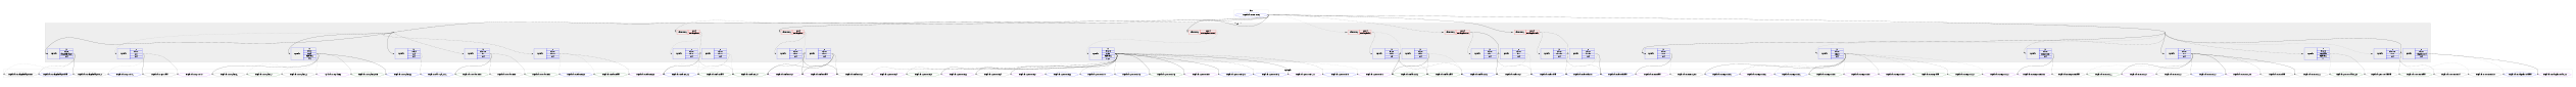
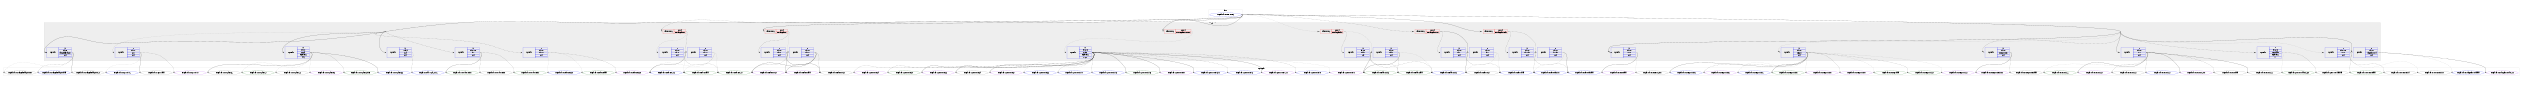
  digraph {
    compound=true
    concentrate=true
    fontname=Helvetica
    fontsize=10
    newrank=true
    rankdir=TB
    ranksep=1.5
    node [color=blue fontname=Helvetica fontsize=10]
    edge [arrowhead=vee headport=w style=dashed tailport=e weight=100]
    n1 [label="portage://dev-ros/rospy-1.13.6" width=4]
    n2 [label=<<TABLE BORDER="0" CELLBORDER="1" CELLSPACING="0" CELLPADDING="4" WIDTH="220"><TR><TD ROWSPAN="6" CELLPADDING="30">pack_dep</TD></TR><TR><TD WIDTH="110">no</TD></TR><TR><TD>dev-python</TD></TR><TR><TD>empy</TD></TR><TR><TD>none</TD></TR><TR><TD></TD></TR></TABLE>> shape=none]
    n3 [label=<<TABLE BORDER="0" CELLBORDER="1" CELLSPACING="0" CELLPADDING="4" WIDTH="220"><TR><TD ROWSPAN="6" CELLPADDING="30">pack_dep</TD></TR><TR><TD WIDTH="110">no</TD></TR><TR><TD>dev-ros</TD></TR><TR><TD>genmsg</TD></TR><TR><TD>none</TD></TR><TR><TD></TD></TR></TABLE>> shape=none]
    n4 [label=<<TABLE BORDER="0" CELLBORDER="1" CELLSPACING="0" CELLPADDING="4" WIDTH="220"><TR><TD ROWSPAN="6" CELLPADDING="30">pack_dep</TD></TR><TR><TD WIDTH="110">no</TD></TR><TR><TD>dev-ros</TD></TR><TR><TD>message_generation</TD></TR><TR><TD>none</TD></TR><TR><TD></TD></TR></TABLE>> shape=none]
    n5 [label=<<TABLE BORDER="0" CELLBORDER="1" CELLSPACING="0" CELLPADDING="4" WIDTH="220"><TR><TD ROWSPAN="6" CELLPADDING="30">pack_dep</TD></TR><TR><TD WIDTH="110">no</TD></TR><TR><TD>dev-util</TD></TR><TR><TD>catkin</TD></TR><TR><TD>none</TD></TR><TR><TD></TD></TR></TABLE>> shape=none]
    n6 [label=<<TABLE BORDER="0" CELLBORDER="1" CELLSPACING="0" CELLPADDING="4" WIDTH="220"><TR><TD ROWSPAN="6" CELLPADDING="30">pack_dep</TD></TR><TR><TD WIDTH="110">no</TD></TR><TR><TD>dev-util</TD></TR><TR><TD>cmake</TD></TR><TR><TD>greaterequal</TD></TR><TR><TD>3.9.6</TD></TR></TABLE>> shape=none]
    n7 [label=<<TABLE BORDER="0" CELLBORDER="1" CELLSPACING="0" CELLPADDING="4" WIDTH="220"><TR><TD ROWSPAN="6" CELLPADDING="30">pack_dep</TD></TR><TR><TD WIDTH="110">no</TD></TR><TR><TD>sys-devel</TD></TR><TR><TD>make</TD></TR><TR><TD>none</TD></TR><TR><TD></TD></TR></TABLE>> shape=none]
    n8 [label=<<TABLE BORDER="0" CELLBORDER="1" CELLSPACING="0" CELLPADDING="4" WIDTH="220"><TR><TD ROWSPAN="6" CELLPADDING="30">pack_dep</TD></TR><TR><TD WIDTH="110">no</TD></TR><TR><TD>dev-ros</TD></TR><TR><TD>geneus</TD></TR><TR><TD>none</TD></TR><TR><TD></TD></TR></TABLE>> shape=none]
    n9 [label=<<TABLE BORDER="0" CELLBORDER="1" CELLSPACING="0" CELLPADDING="4" WIDTH="220"><TR><TD ROWSPAN="6" CELLPADDING="30">pack_dep</TD></TR><TR><TD WIDTH="110">no</TD></TR><TR><TD>dev-ros</TD></TR><TR><TD>geneus</TD></TR><TR><TD>none</TD></TR><TR><TD></TD></TR></TABLE>> shape=none]
    n10 [color=red label=<<TABLE BORDER="0" CELLBORDER="1" CELLSPACING="0" CELLPADDING="4"><TR><TD ROWSPAN="3" CELLPADDING="10">use_conditional</TD></TR><TR><TD>positive</TD></TR><TR><TD>ros_messages_eus</TD></TR></TABLE>> shape=none]
    n11 [label=<<TABLE BORDER="0" CELLBORDER="1" CELLSPACING="0" CELLPADDING="4" WIDTH="220"><TR><TD ROWSPAN="6" CELLPADDING="30">pack_dep</TD></TR><TR><TD WIDTH="110">no</TD></TR><TR><TD>dev-lang</TD></TR><TR><TD>python</TD></TR><TR><TD>greaterequal</TD></TR><TR><TD>2.7.5-r2</TD></TR></TABLE>> shape=none]
    n12 [color=red label=<<TABLE BORDER="0" CELLBORDER="1" CELLSPACING="0" CELLPADDING="4"><TR><TD ROWSPAN="3" CELLPADDING="10">use_conditional</TD></TR><TR><TD>positive</TD></TR><TR><TD>python_targets_python2_7</TD></TR></TABLE>> shape=none]
    n13 [label=<<TABLE BORDER="0" CELLBORDER="1" CELLSPACING="0" CELLPADDING="4" WIDTH="220"><TR><TD ROWSPAN="6" CELLPADDING="30">pack_dep</TD></TR><TR><TD WIDTH="110">no</TD></TR><TR><TD>dev-ros</TD></TR><TR><TD>gencpp</TD></TR><TR><TD>none</TD></TR><TR><TD></TD></TR></TABLE>> shape=none]
    n14 [label=<<TABLE BORDER="0" CELLBORDER="1" CELLSPACING="0" CELLPADDING="4" WIDTH="220"><TR><TD ROWSPAN="6" CELLPADDING="30">pack_dep</TD></TR><TR><TD WIDTH="110">no</TD></TR><TR><TD>dev-ros</TD></TR><TR><TD>gencpp</TD></TR><TR><TD>none</TD></TR><TR><TD></TD></TR></TABLE>> shape=none]
    n15 [color=red label=<<TABLE BORDER="0" CELLBORDER="1" CELLSPACING="0" CELLPADDING="4"><TR><TD ROWSPAN="3" CELLPADDING="10">use_conditional</TD></TR><TR><TD>positive</TD></TR><TR><TD>ros_messages_cxx</TD></TR></TABLE>> shape=none]
    n16 [label=<<TABLE BORDER="0" CELLBORDER="1" CELLSPACING="0" CELLPADDING="4" WIDTH="220"><TR><TD ROWSPAN="6" CELLPADDING="30">pack_dep</TD></TR><TR><TD WIDTH="110">no</TD></TR><TR><TD>dev-ros</TD></TR><TR><TD>genlisp</TD></TR><TR><TD>none</TD></TR><TR><TD></TD></TR></TABLE>> shape=none]
    n17 [label=<<TABLE BORDER="0" CELLBORDER="1" CELLSPACING="0" CELLPADDING="4" WIDTH="220"><TR><TD ROWSPAN="6" CELLPADDING="30">pack_dep</TD></TR><TR><TD WIDTH="110">no</TD></TR><TR><TD>dev-ros</TD></TR><TR><TD>genlisp</TD></TR><TR><TD>none</TD></TR><TR><TD></TD></TR></TABLE>> shape=none]
    n18 [color=red label=<<TABLE BORDER="0" CELLBORDER="1" CELLSPACING="0" CELLPADDING="4"><TR><TD ROWSPAN="3" CELLPADDING="10">use_conditional</TD></TR><TR><TD>positive</TD></TR><TR><TD>ros_messages_lisp</TD></TR></TABLE>> shape=none]
    n19 [label=<<TABLE BORDER="0" CELLBORDER="1" CELLSPACING="0" CELLPADDING="4" WIDTH="220"><TR><TD ROWSPAN="6" CELLPADDING="30">pack_dep</TD></TR><TR><TD WIDTH="110">no</TD></TR><TR><TD>dev-ros</TD></TR><TR><TD>gennodejs</TD></TR><TR><TD>none</TD></TR><TR><TD></TD></TR></TABLE>> shape=none]
    n20 [label=<<TABLE BORDER="0" CELLBORDER="1" CELLSPACING="0" CELLPADDING="4" WIDTH="220"><TR><TD ROWSPAN="6" CELLPADDING="30">pack_dep</TD></TR><TR><TD WIDTH="110">no</TD></TR><TR><TD>dev-ros</TD></TR><TR><TD>gennodejs</TD></TR><TR><TD>none</TD></TR><TR><TD></TD></TR></TABLE>> shape=none]
    n21 [color=red label=<<TABLE BORDER="0" CELLBORDER="1" CELLSPACING="0" CELLPADDING="4"><TR><TD ROWSPAN="3" CELLPADDING="10">use_conditional</TD></TR><TR><TD>positive</TD></TR><TR><TD>ros_messages_nodejs</TD></TR></TABLE>> shape=none]
    n22 [label=<<TABLE BORDER="0" CELLBORDER="1" CELLSPACING="0" CELLPADDING="4" WIDTH="220"><TR><TD ROWSPAN="6" CELLPADDING="30">pack_dep</TD></TR><TR><TD WIDTH="110">no</TD></TR><TR><TD>dev-ros</TD></TR><TR><TD>genpy</TD></TR><TR><TD>none</TD></TR><TR><TD></TD></TR></TABLE>> shape=none]
    n23 [label=<<TABLE BORDER="0" CELLBORDER="1" CELLSPACING="0" CELLPADDING="4" WIDTH="220"><TR><TD ROWSPAN="6" CELLPADDING="30">pack_dep</TD></TR><TR><TD WIDTH="110">no</TD></TR><TR><TD>dev-ros</TD></TR><TR><TD>genpy</TD></TR><TR><TD>none</TD></TR><TR><TD></TD></TR></TABLE>> shape=none]
    n24 [color=red label=<<TABLE BORDER="0" CELLBORDER="1" CELLSPACING="0" CELLPADDING="4"><TR><TD ROWSPAN="3" CELLPADDING="10">use_conditional</TD></TR><TR><TD>positive</TD></TR><TR><TD>ros_messages_python</TD></TR></TABLE>> shape=none]
    n25 [label=<<TABLE BORDER="0" CELLBORDER="1" CELLSPACING="0" CELLPADDING="4" WIDTH="220"><TR><TD ROWSPAN="6" CELLPADDING="30">pack_dep</TD></TR><TR><TD WIDTH="110">no</TD></TR><TR><TD>dev-lang</TD></TR><TR><TD>python-exec</TD></TR><TR><TD>greaterequal</TD></TR><TR><TD>2</TD></TR></TABLE>> shape=none]
    n26 [label=<<TABLE BORDER="0" CELLBORDER="1" CELLSPACING="0" CELLPADDING="4" WIDTH="220"><TR><TD ROWSPAN="6" CELLPADDING="30">pack_dep</TD></TR><TR><TD WIDTH="110">no</TD></TR><TR><TD>dev-python</TD></TR><TR><TD>rospkg</TD></TR><TR><TD>none</TD></TR><TR><TD></TD></TR></TABLE>> shape=none]
    n27 [label=<<TABLE BORDER="0" CELLBORDER="1" CELLSPACING="0" CELLPADDING="4" WIDTH="220"><TR><TD ROWSPAN="6" CELLPADDING="30">pack_dep</TD></TR><TR><TD WIDTH="110">no</TD></TR><TR><TD>dev-ros</TD></TR><TR><TD>message_runtime</TD></TR><TR><TD>none</TD></TR><TR><TD></TD></TR></TABLE>> shape=none]
    n28 [label=<<TABLE BORDER="0" CELLBORDER="1" CELLSPACING="0" CELLPADDING="4" WIDTH="220"><TR><TD ROWSPAN="6" CELLPADDING="30">pack_dep</TD></TR><TR><TD WIDTH="110">no</TD></TR><TR><TD>dev-ros</TD></TR><TR><TD>roscpp</TD></TR><TR><TD>none</TD></TR><TR><TD></TD></TR></TABLE>> shape=none]
    n29 [label=<<TABLE BORDER="0" CELLBORDER="1" CELLSPACING="0" CELLPADDING="4" WIDTH="220"><TR><TD ROWSPAN="6" CELLPADDING="30">pack_dep</TD></TR><TR><TD WIDTH="110">no</TD></TR><TR><TD>dev-ros</TD></TR><TR><TD>rosgraph</TD></TR><TR><TD>none</TD></TR><TR><TD></TD></TR></TABLE>> shape=none]
    n30 [label=<<TABLE BORDER="0" CELLBORDER="1" CELLSPACING="0" CELLPADDING="4" WIDTH="220"><TR><TD ROWSPAN="6" CELLPADDING="30">pack_dep</TD></TR><TR><TD WIDTH="110">no</TD></TR><TR><TD>dev-ros</TD></TR><TR><TD>rosgraph_msgs</TD></TR><TR><TD>none</TD></TR><TR><TD></TD></TR></TABLE>> shape=none]
    n31 [label=<<TABLE BORDER="0" CELLBORDER="1" CELLSPACING="0" CELLPADDING="4" WIDTH="220"><TR><TD ROWSPAN="6" CELLPADDING="30">pack_dep</TD></TR><TR><TD WIDTH="110">no</TD></TR><TR><TD>dev-ros</TD></TR><TR><TD>roslib</TD></TR><TR><TD>none</TD></TR><TR><TD></TD></TR></TABLE>> shape=none]
    n32 [color=darkgreen label="portage://dev-python/empy-3.3-r1" width=4]
    n33 [color=darkgreen label="portage://dev-python/empy-3.3.2" width=4]
    n34 [color=gray40 label="portage://dev-python/empy-3.3.3" width=4]
    n35 [label="portage://dev-ros/genmsg-0.5.11" width=4]
    n36 [color=purple label="portage://dev-ros/genmsg-0.5.12" width=4]
    n37 [color=darkgreen label="portage://dev-ros/genmsg-9999" width=4]
    n38 [color=gray40 label="portage://dev-ros/message_generation-0.3.0" width=4]
    n39 [color=gray40 label="portage://dev-ros/message_generation-0.4.0" width=4]
    n40 [label="portage://dev-ros/message_generation-9999" width=4]
    n41 [label="portage://dev-util/catkin-0.7.14" width=4]
    n42 [color=purple label="portage://dev-util/catkin-0.7.17" width=4]
    n43 [color=gray40 label="portage://dev-util/catkin-9999" width=4]
-   n44 [color=purple label="make://dev-util/cmake-3.13.5" width=4]
+   n44 [color=purple label="portage://dev-util/cmake-3.13.5" width=4]
    n45 [color=gray40 label="portage://dev-util/cmake-3.14.6" width=4]
    n46 [color=darkgreen label="portage://dev-util/cmake-3.14.7" width=4]
    n47 [color=gray40 label="portage://dev-util/cmake-3.15.4" width=4]
    n48 [label="portage://dev-util/cmake-3.15.5" width=4]
    n49 [color=darkgreen label="portage://dev-util/cmake-3.16.0_rc3" width=4]
    n50 [label="portage://sys-devel/make-4.2.1-r4" width=4]
    n51 [color=darkgreen label="portage://dev-lang/python-2.7.15" width=4]
    n52 [label="portage://dev-lang/python-2.7.16" width=4]
    n53 [label="portage://dev-lang/python-2.7.17" width=4]
    n54 [label="portage://dev-lang/python-3.5.5" width=4]
    n55 [color=purple label="portage://dev-lang/python-3.5.7" width=4]
    n56 [color=gray40 label="portage://dev-lang/python-3.5.9" width=4]
    n57 [color=purple label="portage://dev-lang/python-3.6.5" width=4]
    n58 [color=darkgreen label="portage://dev-lang/python-3.6.8" width=4]
    n59 [color=purple label="portage://dev-lang/python-3.6.9" width=4]
    n60 [color=purple label="portage://dev-lang/python-3.7.2" width=4]
    n61 [label="portage://dev-lang/python-3.7.3" width=4]
    n62 [color=purple label="portage://dev-lang/python-3.7.4-r1" width=4]
    n63 [label="portage://dev-lang/python-3.7.5" width=4]
    n64 [label="portage://dev-lang/python-3.7.5-r2" width=4]
    n65 [color=purple label="portage://dev-lang/python-3.8.0" width=4]
    n66 [color=purple label="portage://dev-ros/gencpp-0.6.0" width=4]
    n67 [color=gray40 label="portage://dev-ros/gencpp-0.6.2" width=4]
    n68 [color=purple label="portage://dev-ros/gencpp-9999" width=4]
    n69 [color=darkgreen label="portage://dev-ros/geneus-2.2.5" width=4]
    n70 [label="portage://dev-ros/geneus-2.2.6" width=4]
    n71 [color=darkgreen label="portage://dev-ros/geneus-9999" width=4]
    n72 [label="portage://dev-ros/genlisp-0.4.16" width=4]
    n73 [color=darkgreen label="portage://dev-ros/genlisp-0.4.17" width=4]
    n74 [color=darkgreen label="portage://dev-ros/genlisp-9999" width=4]
    n75 [label="portage://dev-ros/gennodejs-2.0.1" width=4]
    n76 [label="portage://dev-ros/gennodejs-9999" width=4]
    n77 [color=gray40 label="portage://dev-ros/genpy-0.6.7" width=4]
    n78 [label="portage://dev-ros/genpy-9999" width=4]
    n79 [color=darkgreen label="portage://dev-lang/python-exec-2.4.6-r1" width=4]
    n80 [color=gray40 label="portage://dev-lang/python-exec-9999" width=4]
    n81 [color=gray40 label="portage://dev-python/rospkg-1.1.10" width=4]
    n82 [color=gray40 label="portage://dev-python/rospkg-1.1.9" width=4]
    n83 [color=darkgreen label="portage://dev-python/rospkg-9999" width=4]
    n84 [color=purple label="portage://dev-ros/message_runtime-0.4.12" width=4]
    n85 [label="portage://dev-ros/message_runtime-9999" width=4]
    n86 [color=gray40 label="portage://dev-ros/roscpp-1.14.3-r1" width=4]
    n87 [color=purple label="portage://dev-ros/roscpp-9999" width=4]
    n88 [color=purple label="portage://dev-ros/rosgraph-1.13.0" width=4]
    n89 [color=purple label="portage://dev-ros/rosgraph-1.13.1" width=4]
    n90 [color=darkgreen label="portage://dev-ros/rosgraph-1.13.2" width=4]
    n91 [label="portage://dev-ros/rosgraph-1.13.4" width=4]
    n92 [color=purple label="portage://dev-ros/rosgraph-1.13.5" width=4]
    n93 [label="portage://dev-ros/rosgraph-1.13.6" width=4]
    n94 [color=purple label="portage://dev-ros/rosgraph-1.14.2" width=4]
    n95 [color=darkgreen label="portage://dev-ros/rosgraph-1.14.3" width=4]
    n96 [color=darkgreen label="portage://dev-ros/rosgraph-9999" width=4]
    n97 [color=purple label="portage://dev-ros/rosgraph_msgs-1.11.2" width=4]
    n98 [color=gray40 label="portage://dev-ros/rosgraph_msgs-9999" width=4]
    n99 [color=purple label="portage://dev-ros/roslib-1.14.0-r1" width=4]
    n100 [label="portage://dev-ros/roslib-1.14.1" width=4]
    n101 [color=gray40 label="portage://dev-ros/roslib-1.14.2" width=4]
    n102 [color=purple label="portage://dev-ros/roslib-1.14.3" width=4]
    n103 [color=darkgreen label="portage://dev-ros/roslib-1.14.4" width=4]
    n104 [color=gray40 label="portage://dev-ros/roslib-1.14.6" width=4]
    n105 [color=gray40 label="portage://dev-ros/roslib-9999" width=4]
    subgraph cluster_1 {
      color=gray
      label=<<i>ebuild</i>>
      rank=same
      n1
    }
    subgraph cluster_2 {
      color=gray
      label=<<i>dependencies</i>>
      subgraph cluster_3 {
        color=gray
        fillcolor="#eeeeee"
        label=<<i>compile</i>>
        style=filled
        subgraph sub_4 {
          color=gray
          fillcolor="#eeeeee"
          label=<<i>compile</i>>
          style=filled
          n2
        }
        subgraph sub_5 {
          color=gray
          fillcolor="#eeeeee"
          label=<<i>compile</i>>
          style=filled
          n3
        }
        subgraph sub_6 {
          color=gray
          fillcolor="#eeeeee"
          label=<<i>compile</i>>
          style=filled
          n4
        }
        subgraph sub_7 {
          color=gray
          fillcolor="#eeeeee"
          label=<<i>compile</i>>
          style=filled
          n5
        }
        subgraph sub_8 {
          color=gray
          fillcolor="#eeeeee"
          label=<<i>compile</i>>
          style=filled
          n6
        }
        subgraph sub_9 {
          color=gray
          fillcolor="#eeeeee"
          label=<<i>compile</i>>
          style=filled
          n7
        }
      }
      subgraph cluster_10 {
        color=gray
        fillcolor="#eeeeee"
        label=<<i>compile and run</i>>
        style=filled
        subgraph sub_11 {
          color=gray
          fillcolor="#eeeeee"
          label=<<i>compile and run</i>>
          style=filled
          n10
          subgraph sub_12 {
            color=gray
            fillcolor="#eeeeee"
            label=<<i>compile and run</i>>
            style=filled
            n8
          }
          subgraph sub_13 {
            color=gray
            fillcolor="#eeeeee"
            label=<<i>compile and run</i>>
            style=filled
            n9
          }
        }
        subgraph sub_14 {
          color=gray
          fillcolor="#eeeeee"
          label=<<i>compile and run</i>>
          style=filled
          n12
          subgraph sub_15 {
            color=gray
            fillcolor="#eeeeee"
            label=<<i>compile and run</i>>
            style=filled
            n11
          }
        }
        subgraph sub_16 {
          color=gray
          fillcolor="#eeeeee"
          label=<<i>compile and run</i>>
          style=filled
          n15
          subgraph sub_17 {
            color=gray
            fillcolor="#eeeeee"
            label=<<i>compile and run</i>>
            style=filled
            n13
          }
          subgraph sub_18 {
            color=gray
            fillcolor="#eeeeee"
            label=<<i>compile and run</i>>
            style=filled
            n14
          }
        }
        subgraph sub_19 {
          color=gray
          fillcolor="#eeeeee"
          label=<<i>compile and run</i>>
          style=filled
          n18
          subgraph sub_20 {
            color=gray
            fillcolor="#eeeeee"
            label=<<i>compile and run</i>>
            style=filled
            n16
          }
          subgraph sub_21 {
            color=gray
            fillcolor="#eeeeee"
            label=<<i>compile and run</i>>
            style=filled
            n17
          }
        }
        subgraph sub_22 {
          color=gray
          fillcolor="#eeeeee"
          label=<<i>compile and run</i>>
          style=filled
          n21
          subgraph sub_23 {
            color=gray
            fillcolor="#eeeeee"
            label=<<i>compile and run</i>>
            style=filled
            n19
          }
          subgraph sub_24 {
            color=gray
            fillcolor="#eeeeee"
            label=<<i>compile and run</i>>
            style=filled
            n20
          }
        }
        subgraph sub_25 {
          color=gray
          fillcolor="#eeeeee"
          label=<<i>compile and run</i>>
          style=filled
          n24
          subgraph sub_26 {
            color=gray
            fillcolor="#eeeeee"
            label=<<i>compile and run</i>>
            style=filled
            n22
          }
          subgraph sub_27 {
            color=gray
            fillcolor="#eeeeee"
            label=<<i>compile and run</i>>
            style=filled
            n23
          }
        }
        subgraph sub_28 {
          color=gray
          fillcolor="#eeeeee"
          label=<<i>compile and run</i>>
          style=filled
          n25
        }
        subgraph sub_29 {
          color=gray
          fillcolor="#eeeeee"
          label=<<i>compile and run</i>>
          style=filled
          n26
        }
        subgraph sub_30 {
          color=gray
          fillcolor="#eeeeee"
          label=<<i>compile and run</i>>
          style=filled
          n27
        }
        subgraph sub_31 {
          color=gray
          fillcolor="#eeeeee"
          label=<<i>compile and run</i>>
          style=filled
          n28
        }
        subgraph sub_32 {
          color=gray
          fillcolor="#eeeeee"
          label=<<i>compile and run</i>>
          style=filled
          n29
        }
        subgraph sub_33 {
          color=gray
          fillcolor="#eeeeee"
          label=<<i>compile and run</i>>
          style=filled
          n30
        }
        subgraph sub_34 {
          color=gray
          fillcolor="#eeeeee"
          label=<<i>compile and run</i>>
          style=filled
          n31
        }
      }
      subgraph cluster_35 {
        color=gray
        fillcolor="#eeeeee"
        label=<<i>run</i>>
        style=filled
      }
    }
    subgraph cluster_36 {
      color=gray
      label=<<i>candidates</i>>
      rank=same
      subgraph sub_37 {
        color=black
        label=<<i>candidates</i>>
        nodesep=1
        rank=same
        n32
        n33
        n34
      }
      subgraph sub_38 {
        color=black
        label=<<i>candidates</i>>
        nodesep=1
        rank=same
        n35
        n36
        n37
      }
      subgraph sub_39 {
        color=black
        label=<<i>candidates</i>>
        nodesep=1
        rank=same
        n38
        n39
        n40
      }
      subgraph sub_40 {
        color=black
        label=<<i>candidates</i>>
        nodesep=1
        rank=same
        n41
        n42
        n43
      }
      subgraph sub_41 {
        color=black
        label=<<i>candidates</i>>
        nodesep=1
        rank=same
        n44
        n45
        n46
        n47
        n48
        n49
      }
      subgraph sub_42 {
        color=black
        label=<<i>candidates</i>>
        nodesep=1
        rank=same
        n50
      }
      subgraph sub_43 {
        color=black
        label=<<i>candidates</i>>
        nodesep=1
        rank=same
        n51
        n52
        n53
        n54
        n55
        n56
        n57
        n58
        n59
        n60
        n61
        n62
        n63
        n64
        n65
      }
      subgraph sub_44 {
        color=black
        label=<<i>candidates</i>>
        nodesep=1
        rank=same
        n66
        n67
        n68
      }
      subgraph sub_45 {
        color=black
        label=<<i>candidates</i>>
        nodesep=1
        rank=same
        n66
        n67
        n68
      }
      subgraph sub_46 {
        color=black
        label=<<i>candidates</i>>
        nodesep=1
        rank=same
        n69
        n70
        n71
      }
      subgraph sub_47 {
        color=black
        label=<<i>candidates</i>>
        nodesep=1
        rank=same
        n69
        n70
        n71
      }
      subgraph sub_48 {
        color=black
        label=<<i>candidates</i>>
        nodesep=1
        rank=same
        n72
        n73
        n74
      }
      subgraph sub_49 {
        color=black
        label=<<i>candidates</i>>
        nodesep=1
        rank=same
        n72
        n73
        n74
      }
      subgraph sub_50 {
        color=black
        label=<<i>candidates</i>>
        nodesep=1
        rank=same
        n75
        n76
      }
      subgraph sub_51 {
        color=black
        label=<<i>candidates</i>>
        nodesep=1
        rank=same
        n75
        n76
      }
      subgraph sub_52 {
        color=black
        label=<<i>candidates</i>>
        nodesep=1
        rank=same
        n77
        n78
      }
      subgraph sub_53 {
        color=black
        label=<<i>candidates</i>>
        nodesep=1
        rank=same
        n77
        n78
      }
      subgraph sub_54 {
        color=black
        label=<<i>candidates</i>>
        nodesep=1
        rank=same
        n79
        n80
      }
      subgraph sub_55 {
        color=black
        label=<<i>candidates</i>>
        nodesep=1
        rank=same
        n81
        n82
        n83
      }
      subgraph sub_56 {
        color=black
        label=<<i>candidates</i>>
        nodesep=1
        rank=same
        n84
        n85
      }
      subgraph sub_57 {
        color=black
        label=<<i>candidates</i>>
        nodesep=1
        rank=same
        n86
        n87
      }
      subgraph sub_58 {
        color=black
        label=<<i>candidates</i>>
        nodesep=1
        rank=same
        n88
        n89
        n90
        n91
        n92
        n93
        n94
        n95
        n96
      }
      subgraph sub_59 {
        color=black
        label=<<i>candidates</i>>
        nodesep=1
        rank=same
        n97
        n98
      }
      subgraph sub_60 {
        color=black
        label=<<i>candidates</i>>
        nodesep=1
        rank=same
        n99
        n100
        n101
        n102
        n103
        n104
        n105
      }
    }
    n1 -> n2 [weight=20]
    n1 -> n3 [weight=20]
    n1 -> n4 [style=solid weight=20]
    n1 -> n5 [style=dotted weight=20]
    n1 -> n6 [style=solid weight=20]
    n1 -> n7 [style=solid weight=20]
    n1 -> n10 [arrowhead=odotvee style=dotted weight=20]
    n1 -> n12 [arrowhead=odotvee style=solid weight=20]
    n1 -> n15 [arrowhead=odotvee style=solid weight=20]
    n1 -> n18 [arrowhead=odotvee weight=20]
    n1 -> n21 [arrowhead=odotvee style=solid weight=20]
    n1 -> n24 [arrowhead=odotvee weight=20]
    n1 -> n25 [arrowhead=odotvee weight=20]
    n1 -> n26 [arrowhead=odotvee style=dotted weight=20]
    n1 -> n27 [arrowhead=odotvee style=solid weight=20]
    n1 -> n28 [arrowhead=odotvee style=solid weight=20]
    n1 -> n29 [arrowhead=odotvee style=dotted weight=20]
    n1 -> n30 [arrowhead=odotvee weight=20]
    n1 -> n31 [arrowhead=odotvee style=solid weight=20]
    n2 -> n32 [style=solid]
    n2 -> n33
    n2 -> n34
    n3 -> n35 [style=dotted]
    n3 -> n36
    n3 -> n37 [style=dotted]
    n4 -> n38 [style=dotted]
    n4 -> n39 [style=solid]
    n4 -> n40
    n5 -> n41 [style=dotted]
    n5 -> n42
    n5 -> n43 [style=solid]
    n6 -> n44 [style=dotted]
    n6 -> n45 [style=dotted]
    n6 -> n46 [style=dotted]
    n6 -> n47 [style=solid]
    n6 -> n48 [style=solid]
    n6 -> n49
    n7 -> n50
    n8 -> n69 [style=solid]
    n8 -> n70 [style=dotted]
    n8 -> n71
    n9 -> n69 [style=solid]
    n9 -> n70
    n9 -> n71
    n10 -> n8 [style=dotted weight=20]
    n10 -> n9 [weight=20]
    n11 -> n51 [style=solid]
    n11 -> n52
    n11 -> n53
    n11 -> n54 [style=dotted]
    n11 -> n55 [style=solid]
    n11 -> n56 [style=solid]
    n11 -> n57 [style=solid]
    n11 -> n58
    n11 -> n59
    n11 -> n60 [style=dotted]
    n11 -> n61
    n11 -> n62 [style=solid]
    n11 -> n63
    n11 -> n64 [style=solid]
    n11 -> n65 [style=solid]
    n12 -> n11 [style=dotted weight=20]
    n13 -> n66 [style=solid]
    n13 -> n67
    n13 -> n68 [style=solid]
    n14 -> n66
    n14 -> n67 [style=solid]
    n14 -> n68 [style=solid]
    n15 -> n13 [style=dotted weight=20]
    n15 -> n14 [weight=20]
    n16 -> n72 [style=dotted]
    n16 -> n73 [style=dotted]
    n16 -> n74 [style=dotted]
    n17 -> n72 [style=solid]
    n17 -> n73
    n17 -> n74 [style=dotted]
    n18 -> n16 [weight=20]
    n18 -> n17 [style=dotted weight=20]
    n19 -> n75 [style=dotted]
    n19 -> n76 [style=solid]
    n20 -> n75
    n20 -> n76
    n21 -> n19 [weight=20]
    n21 -> n20 [weight=20]
    n22 -> n77 [style=dotted]
    n22 -> n78 [style=dotted]
    n23 -> n77 [style=solid]
    n23 -> n78
    n24 -> n22 [style=solid weight=20]
    n24 -> n23 [weight=20]
    n25 -> n79 [style=dotted]
    n25 -> n80
    n26 -> n81 [style=dotted]
    n26 -> n82
    n26 -> n83
    n27 -> n84 [style=solid]
    n27 -> n85 [style=dotted]
    n28 -> n86 [style=dotted]
    n28 -> n87 [style=solid]
    n29 -> n88
    n29 -> n89 [style=dotted]
    n29 -> n90 [style=solid]
    n29 -> n91 [style=dotted]
    n29 -> n92
    n29 -> n93 [style=solid]
    n29 -> n94 [style=dotted]
    n29 -> n95
    n29 -> n96 [style=dotted]
    n30 -> n97 [style=solid]
    n30 -> n98
    n31 -> n99 [style=solid]
    n31 -> n100
    n31 -> n101
    n31 -> n102 [style=solid]
    n31 -> n103 [style=dotted]
    n31 -> n104 [style=solid]
    n31 -> n105
  }
